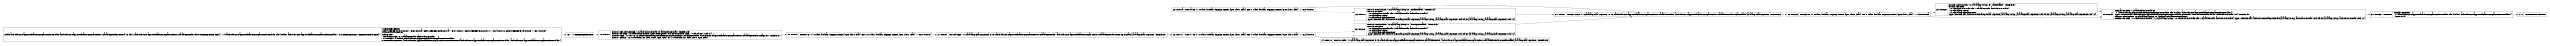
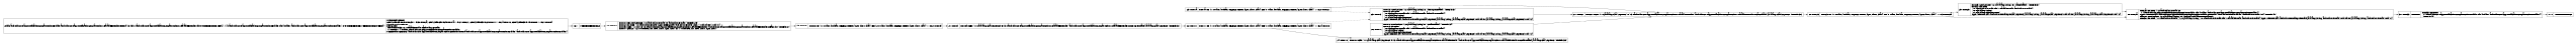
  digraph {
    rankdir=LR
    node [shape=record]
    n1 [label="{16\:\ ?|MTH_ENTER_BLOCK\l}"]
    n2 [label="{18\:\ 0x0000|0x0000: NEW_INSTANCE  (r0 I:android.os.Bundle) =  android.os.Bundle  (LINE:5125)\l0x0002: INVOKE  (r0 I:android.os.Bundle) type: DIRECT call: android.os.Bundle.\<init\>():void A[MD:():void (c)]\l0x0005: IGET  (r1 I:int) = (r3 I:androidx.core.app.NotificationCompat$Action$WearableExtender) androidx.core.app.NotificationCompat.Action.WearableExtender.mFlags int  (LINE:5127)\l0x0007: CONST  (r2 I:??[boolean, int, float, short, byte, char]) = (1 ??[boolean, int, float, short, byte, char]) \l}"]
    n3 [label="{19\:\ 0x0008|0x0008: IF  (r1 I:??[int, boolean, OBJECT, ARRAY, byte, short, char]) == (r2 I:??[int, boolean, OBJECT, ARRAY, byte, short, char])  \-\> B:21:0x000f \l}"]
    n4 [label="{21\:\ 0x000f|0x000f: IGET  (r1 I:java.lang.CharSequence) = (r3 I:androidx.core.app.NotificationCompat$Action$WearableExtender) androidx.core.app.NotificationCompat.Action.WearableExtender.mInProgressLabel java.lang.CharSequence  (LINE:5130)\l}"]
    n5 [label="{22\:\ 0x0011|0x0011: IF  (r1 I:??[int, boolean, OBJECT, ARRAY, byte, short, char]) == (0 ??[int, boolean, OBJECT, ARRAY, byte, short, char])  \-\> B:24:0x0018 \l}"]
    n6 [label="{23\:\ 0x0013|0x0013: CONST_STR  (r2 I:java.lang.String) =  \"inProgressLabel\"  (LINE:5131)\l0x0015: INVOKE  \l  (r0 I:android.os.Bundle A[D('wearableBundle' android.os.Bundle)])\l  (r2 I:java.lang.String)\l  (r1 I:java.lang.CharSequence)\l type: VIRTUAL call: android.os.Bundle.putCharSequence(java.lang.String, java.lang.CharSequence):void A[MD:(java.lang.String, java.lang.CharSequence):void (c)]\l}"]
    n7 [label="{24\:\ 0x0018|0x0018: IGET  (r1 I:java.lang.CharSequence) = (r3 I:androidx.core.app.NotificationCompat$Action$WearableExtender) androidx.core.app.NotificationCompat.Action.WearableExtender.mConfirmLabel java.lang.CharSequence  (LINE:5133)\l}"]
    n8 [label="{27\:\ 0x0021|0x0021: IGET  (r1 I:java.lang.CharSequence) = (r3 I:androidx.core.app.NotificationCompat$Action$WearableExtender) androidx.core.app.NotificationCompat.Action.WearableExtender.mCancelLabel java.lang.CharSequence  (LINE:5136)\l}"]
    n9 [label="{25\:\ 0x001a|0x001a: IF  (r1 I:??[int, boolean, OBJECT, ARRAY, byte, short, char]) == (0 ??[int, boolean, OBJECT, ARRAY, byte, short, char])  \-\> B:27:0x0021 \l}"]
    n10 [label="{26\:\ 0x001c|0x001c: CONST_STR  (r2 I:java.lang.String) =  \"confirmLabel\"  (LINE:5134)\l0x001e: INVOKE  \l  (r0 I:android.os.Bundle A[D('wearableBundle' android.os.Bundle)])\l  (r2 I:java.lang.String)\l  (r1 I:java.lang.CharSequence)\l type: VIRTUAL call: android.os.Bundle.putCharSequence(java.lang.String, java.lang.CharSequence):void A[MD:(java.lang.String, java.lang.CharSequence):void (c)]\l}"]
    n11 [label="{28\:\ 0x0023|0x0023: IF  (r1 I:??[int, boolean, OBJECT, ARRAY, byte, short, char]) == (0 ??[int, boolean, OBJECT, ARRAY, byte, short, char])  \-\> B:30:0x002a \l}"]
    n12 [label="{29\:\ 0x0025|0x0025: CONST_STR  (r2 I:java.lang.String) =  \"cancelLabel\"  (LINE:5137)\l0x0027: INVOKE  \l  (r0 I:android.os.Bundle A[D('wearableBundle' android.os.Bundle)])\l  (r2 I:java.lang.String)\l  (r1 I:java.lang.CharSequence)\l type: VIRTUAL call: android.os.Bundle.putCharSequence(java.lang.String, java.lang.CharSequence):void A[MD:(java.lang.String, java.lang.CharSequence):void (c)]\l}"]
    n13 [label="{30\:\ 0x002a|0x002a: INVOKE  (r1 I:android.os.Bundle) = \l  (r4 I:androidx.core.app.NotificationCompat$Action$Builder A[D('builder' androidx.core.app.NotificationCompat$Action$Builder)])\l type: VIRTUAL call: androidx.core.app.NotificationCompat.Action.Builder.getExtras():android.os.Bundle A[MD:():android.os.Bundle (m)] (LINE:5140)\l0x002e: CONST_STR  (r2 I:java.lang.String) =  \"android.wearable.EXTENSIONS\" \l0x0030: INVOKE  (r1 I:android.os.Bundle), (r2 I:java.lang.String), (r0 I:android.os.Bundle A[D('wearableBundle' android.os.Bundle)]) type: VIRTUAL call: android.os.Bundle.putBundle(java.lang.String, android.os.Bundle):void A[MD:(java.lang.String, android.os.Bundle):void (c)]\l}"]
    n14 [label="{31\:\ 0x0033|RETURN\l|0x0033: RETURN  \l  (r4 I:androidx.core.app.NotificationCompat$Action$Builder A[D('builder' androidx.core.app.NotificationCompat$Action$Builder)])\l  (LINE:5149)\l}"]
-   n15 [label="{17\:\ ?|MTH_EXIT_OVERRIDE\l}"]
+   n15 [label="{17\:\ ?|MTH_EXIT_BLOCK\l}"]
    n16 [label="{public androidx.core.app.NotificationCompat$Action$Builder androidx.core.app.NotificationCompat.Action.WearableExtender.extend((r3 'this' I:androidx.core.app.NotificationCompat$Action$WearableExtender A[IMMUTABLE_TYPE, THIS]), (r4 I:androidx.core.app.NotificationCompat$Action$Builder A[D('builder' androidx.core.app.NotificationCompat$Action$Builder), IMMUTABLE_TYPE, METHOD_ARGUMENT]))  | USE_LINES_HINTS\lCROSS_EDGE: B:28:0x0023 \-\> B:30:0x002a, CROSS_EDGE: B:25:0x001a \-\> B:27:0x0021, CROSS_EDGE: B:22:0x0011 \-\> B:24:0x0018, CROSS_EDGE: B:19:0x0008 \-\> B:21:0x000f\lINLINE_NOT_NEEDED\lDebug Info:\l  0x0005\-0x0033: r0 'wearableBundle' Landroid\/os\/Bundle;\l  \-1 \-0x0033: r4 'builder' Landroidx\/core\/app\/NotificationCompat$Action$Builder;\lMETHOD_OVERRIDE: [androidx.core.app.NotificationCompat.Action.Extender.extend(androidx.core.app.NotificationCompat$Action$Builder):androidx.core.app.NotificationCompat$Action$Builder]\l}"]
    n1 -> n2
    n2 -> n3
    n3 -> n4
    n4 -> n5
    n5 -> n6 [style=dashed]
    n5 -> n7
    n6 -> n8
    n8 -> n11
    n9 -> n8
-   n9 -> n10 [style=dashed]
+   n9 -> n6 [style=dashed]
    n10 -> n8
    n11 -> n12 [style=dashed]
    n11 -> n13
    n12 -> n13
    n13 -> n14
    n14 -> n15
    n16 -> n1
  }
